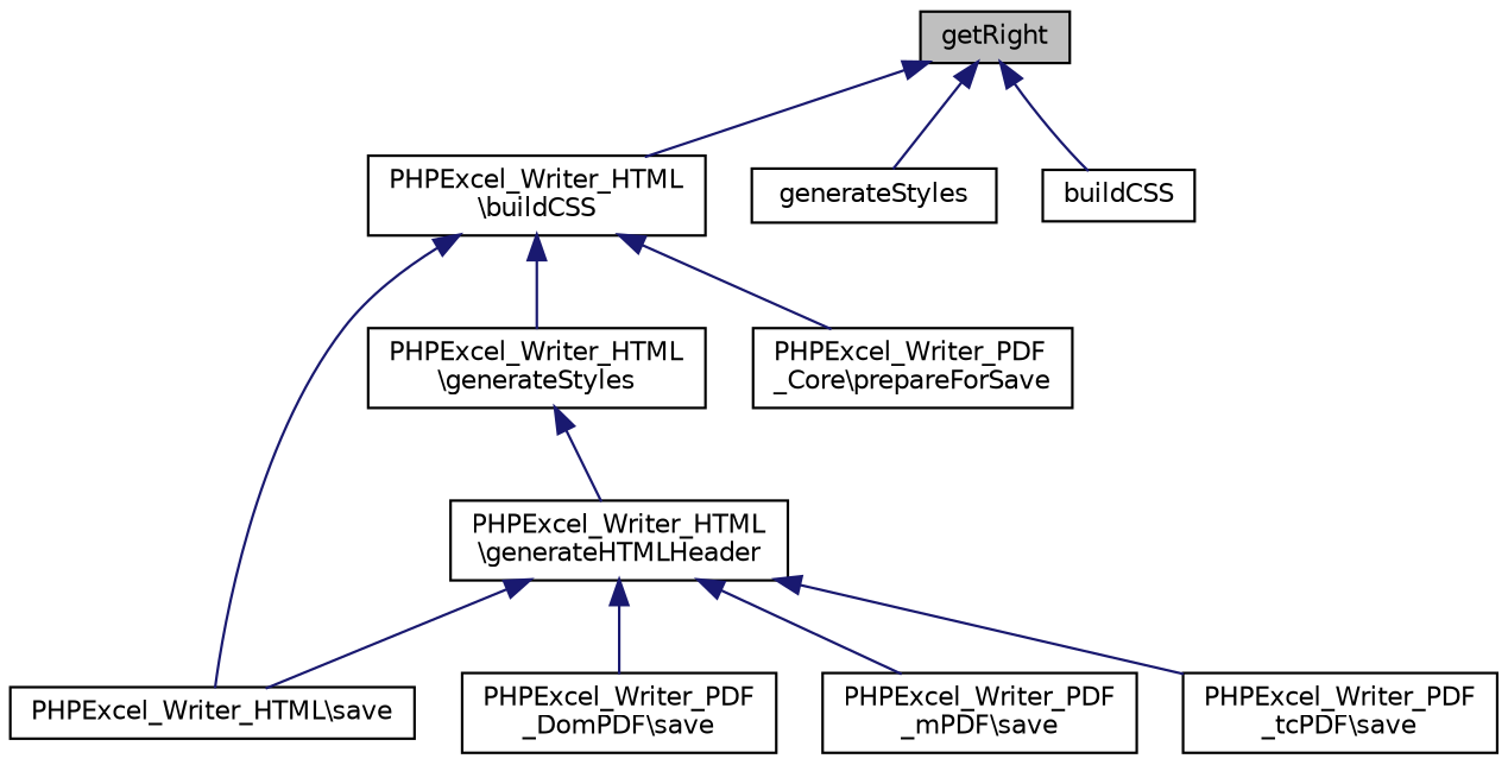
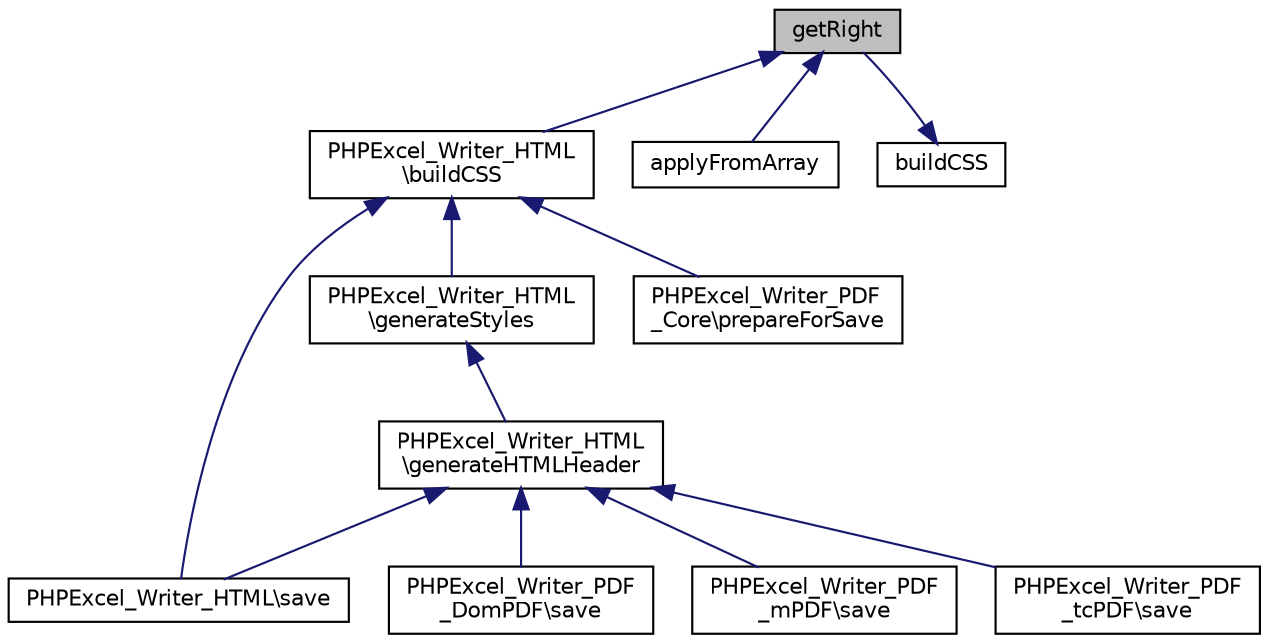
  digraph {
    rankdir=TB
    node [color=black fillcolor=white fontname=Helvetica fontsize=10 shape=record style=filled]
    edge [color=midnightblue dir=back fontname=Helvetica fontsize=10 labelfontname=Helvetica labelfontsize=10 style=solid]
    n1 [fillcolor=grey75 fontcolor=black height=0.2 label=getRight width=0.4]
    n2 [height=0.2 label="PHPExcel_Writer_HTML\l\\buildCSS" width=0.4]
-   n3 [height=0.2 label=generateStyles width=0.4]
+   n3 [height=0.2 label=applyFromArray width=0.4]
    n4 [height=0.2 label=buildCSS width=0.4]
    n5 [height=0.2 label="PHPExcel_Writer_HTML\\save" width=0.4]
    n6 [height=0.2 label="PHPExcel_Writer_HTML\l\\generateStyles" width=0.4]
    n7 [height=0.2 label="PHPExcel_Writer_PDF\l_Core\\prepareForSave" width=0.4]
    n8 [height=0.2 label="PHPExcel_Writer_HTML\l\\generateHTMLHeader" width=0.4]
    n9 [height=0.2 label="PHPExcel_Writer_PDF\l_DomPDF\\save" width=0.4]
    n10 [height=0.2 label="PHPExcel_Writer_PDF\l_mPDF\\save" width=0.4]
    n11 [height=0.2 label="PHPExcel_Writer_PDF\l_tcPDF\\save" width=0.4]
    n1 -> n2
    n1 -> n3
-   n1 -> n4
+   n4 -> n1
    n2 -> n5
    n2 -> n6
    n2 -> n7
    n6 -> n8
    n8 -> n5
    n8 -> n9
    n8 -> n10
    n8 -> n11
  }
